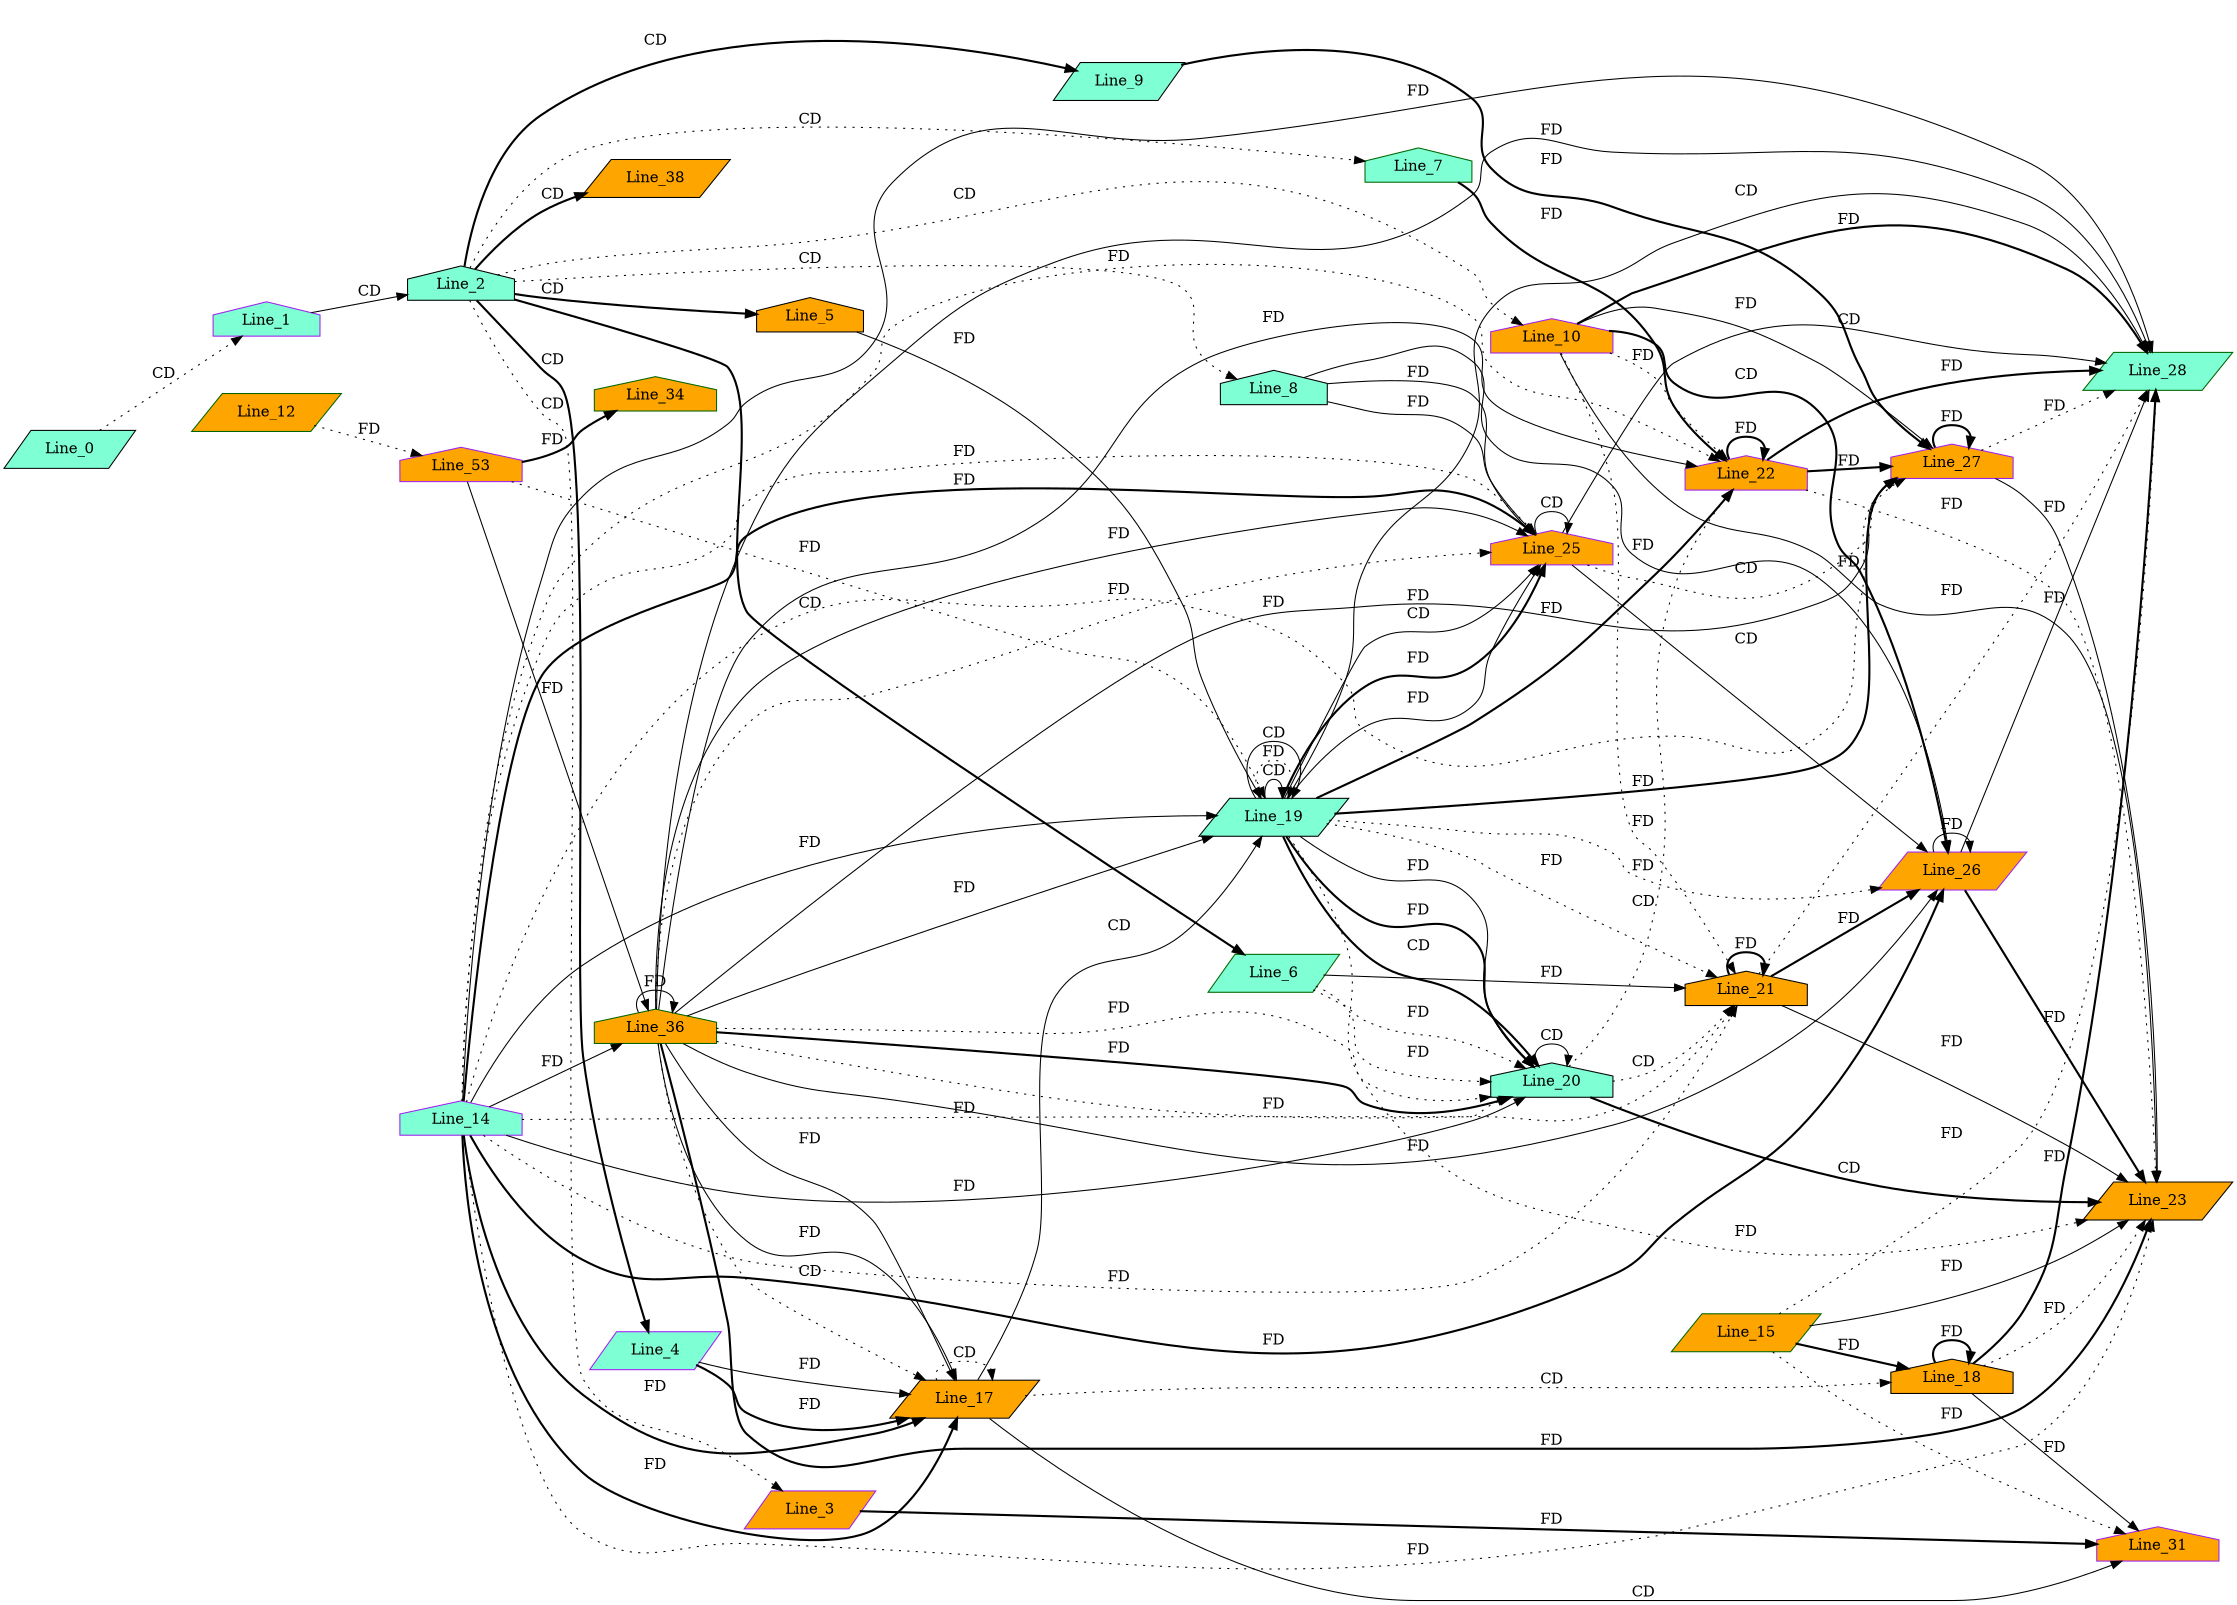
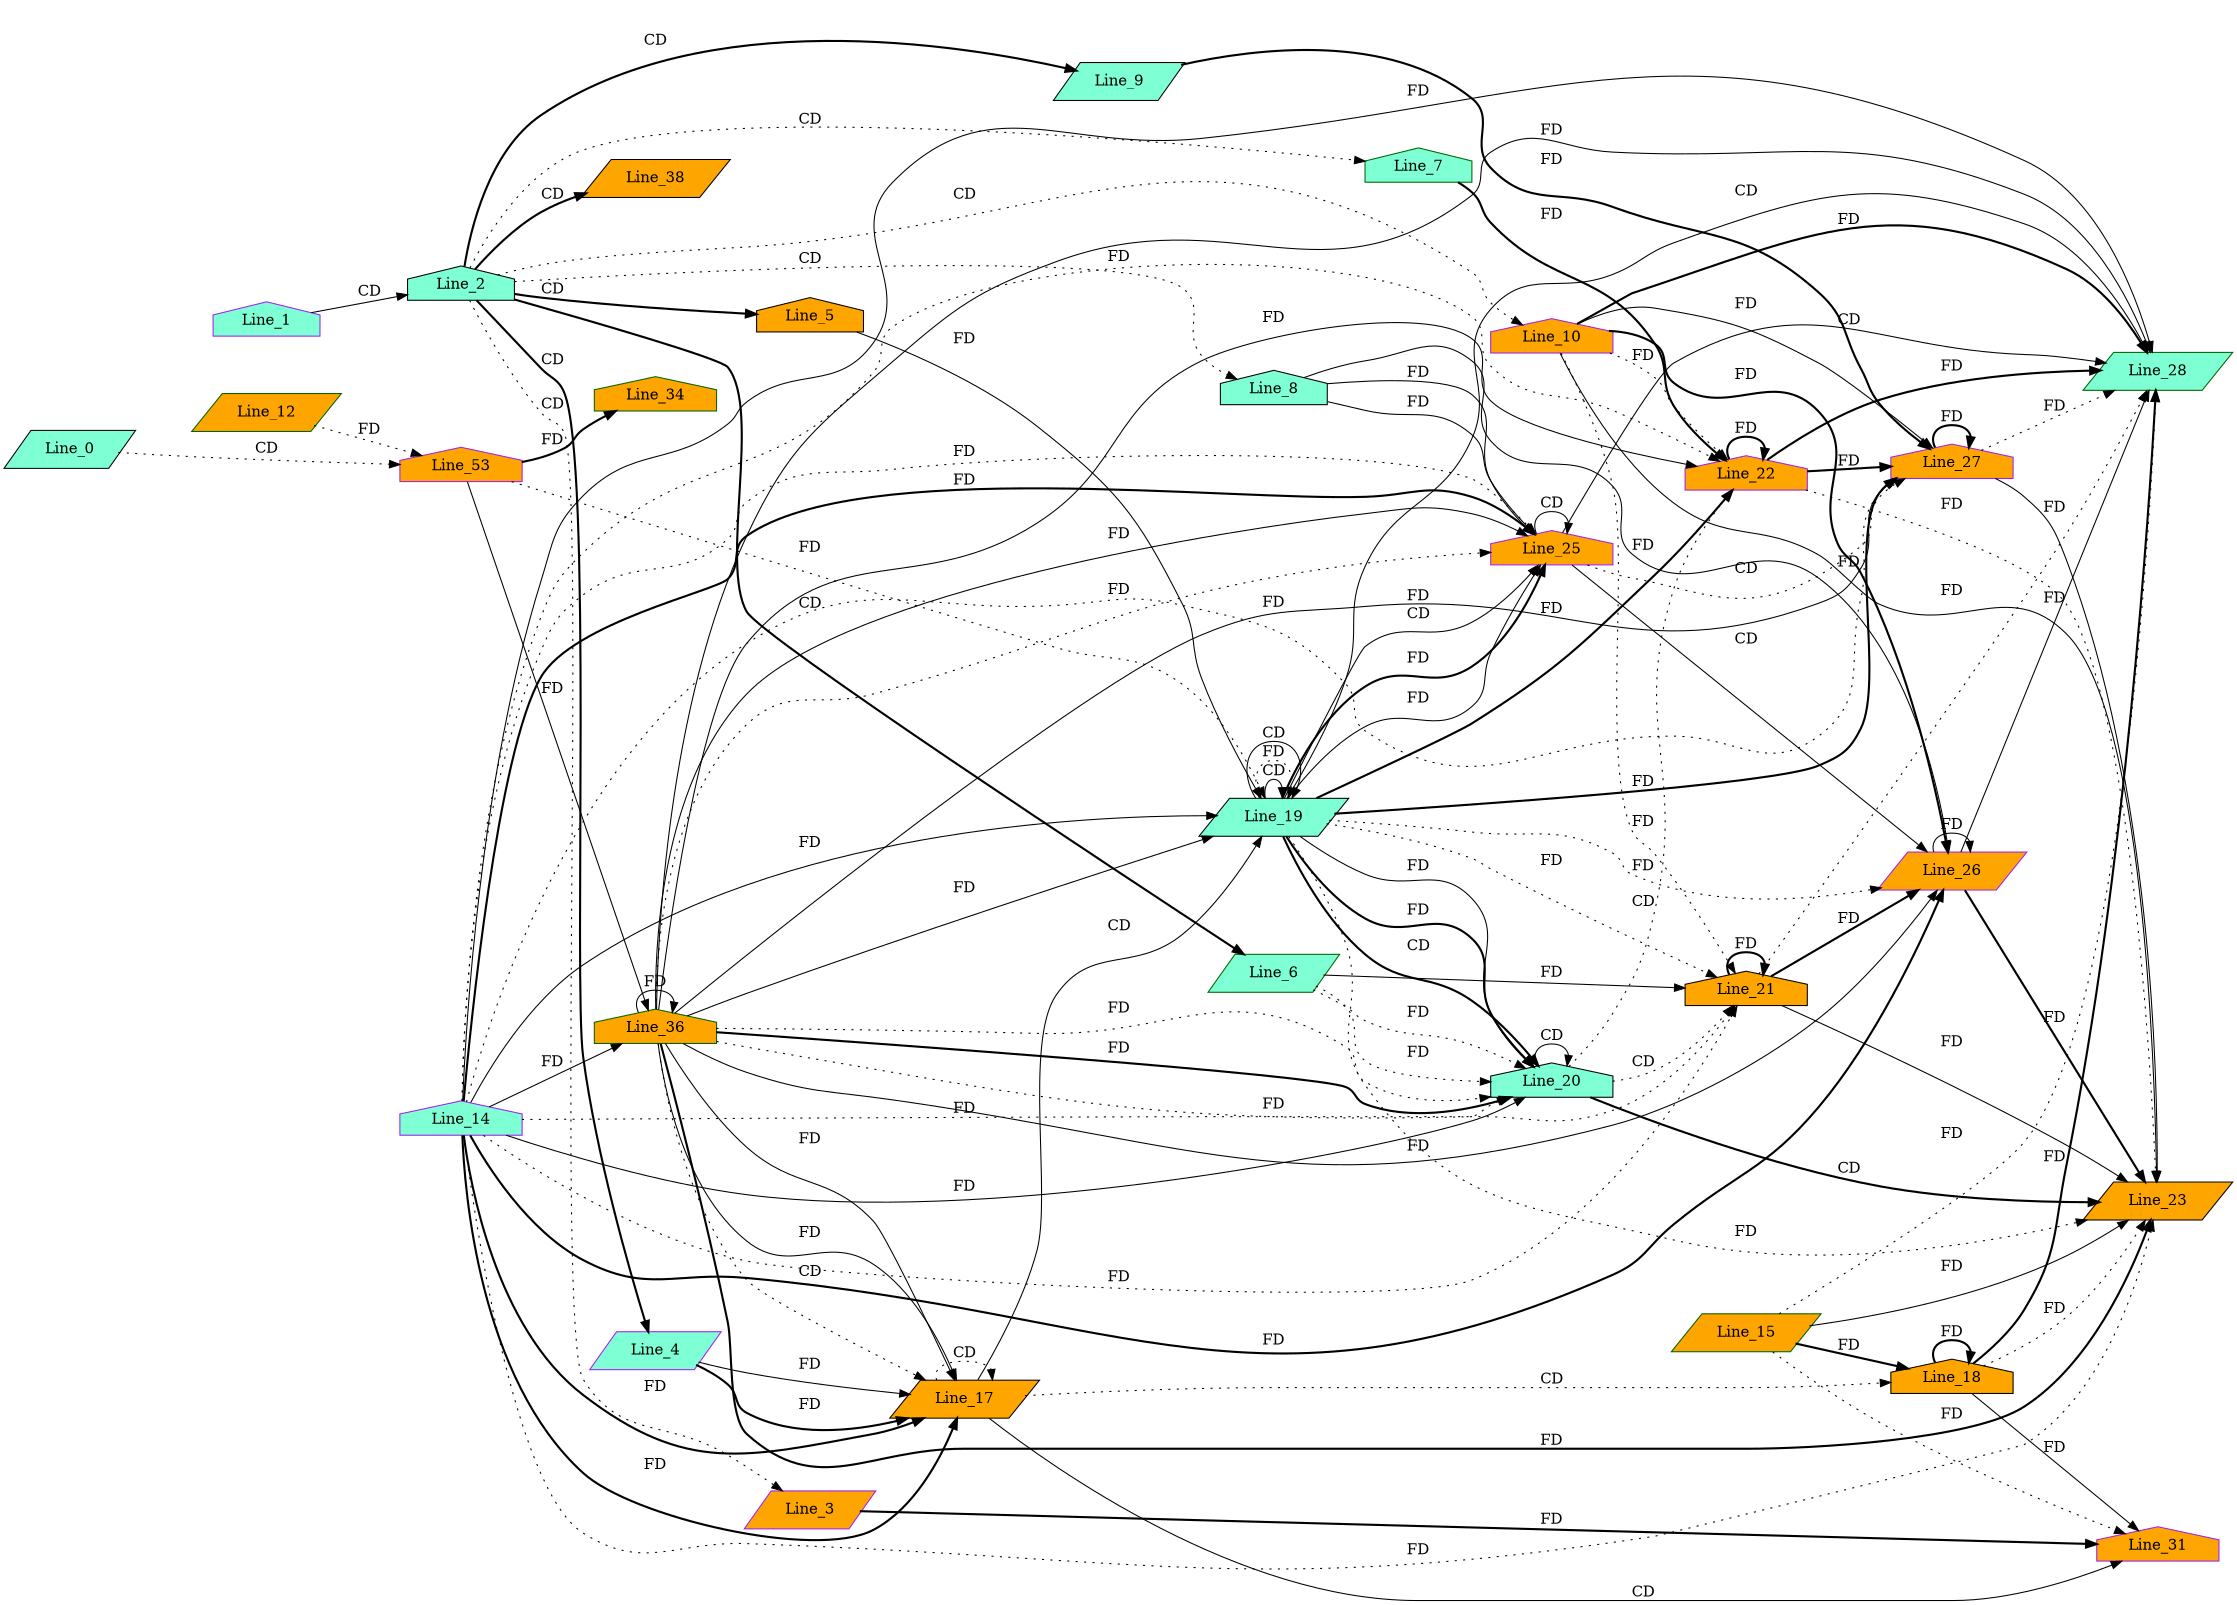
  digraph {
    rankdir=LR
    node [color=black fillcolor=orange shape=house style=filled]
    edge [style=solid]
    Line_0 [fillcolor=aquamarine shape=parallelogram]
    Line_1 [color=purple fillcolor=aquamarine]
    Line_2 [fillcolor=aquamarine]
    Line_3 [color=purple shape=parallelogram]
    Line_4 [color=purple fillcolor=aquamarine shape=parallelogram]
    Line_5
    Line_6 [color=darkgreen fillcolor=aquamarine shape=parallelogram]
    Line_7 [color=darkgreen fillcolor=aquamarine]
    Line_8 [fillcolor=aquamarine]
    Line_9 [fillcolor=aquamarine shape=parallelogram]
    Line_10 [color=purple]
    Line_38 [shape=parallelogram]
    Line_31 [color=purple]
    Line_17 [shape=parallelogram]
    Line_19 [fillcolor=aquamarine shape=parallelogram]
    Line_20 [fillcolor=aquamarine]
    Line_21
    Line_22 [color=purple]
    Line_25 [color=purple]
    Line_26 [color=purple shape=parallelogram]
    Line_27 [color=purple]
    Line_23 [shape=parallelogram]
    Line_28 [color=darkgreen fillcolor=aquamarine shape=parallelogram]
    Line_18
    Line_12 [color=darkgreen shape=parallelogram]
    n26 [color=purple label=Line_53]
    n27 [color=darkgreen label=Line_36]
    Line_34 [color=darkgreen]
    Line_14 [color=purple fillcolor=aquamarine]
    Line_15 [color=darkgreen shape=parallelogram]
-   Line_0 -> Line_1 [label=CD style=dotted]
+   Line_0 -> n26 [label=CD style=dotted]
    Line_1 -> Line_2 [label=CD]
    Line_2 -> Line_3 [label=CD style=dotted]
    Line_2 -> Line_4 [label=CD style=bold]
    Line_2 -> Line_5 [label=CD style=bold]
    Line_2 -> Line_6 [label=CD style=bold]
    Line_2 -> Line_7 [label=CD style=dotted]
    Line_2 -> Line_8 [label=CD style=dotted]
    Line_2 -> Line_9 [label=CD style=bold]
    Line_2 -> Line_10 [label=CD style=dotted]
    Line_2 -> Line_38 [label=CD style=bold]
    Line_3 -> Line_31 [label=FD style=bold]
    Line_4 -> Line_17 [label=FD style=bold]
    Line_4 -> Line_17 [label=FD]
    Line_5 -> Line_19 [label=FD]
    Line_6 -> Line_20 [label=FD style=dotted]
    Line_6 -> Line_20 [label=FD style=dotted]
    Line_6 -> Line_21 [label=FD]
    Line_7 -> Line_22 [label=FD style=bold]
    Line_8 -> Line_25 [label=FD]
    Line_8 -> Line_25 [label=FD]
    Line_8 -> Line_26 [label=FD]
    Line_9 -> Line_27 [label=FD style=bold]
    Line_10 -> Line_21 [label=FD style=dotted]
    Line_10 -> Line_22 [label=FD style=dotted]
-   Line_10 -> Line_26 [label=CD style=bold]
+   Line_10 -> Line_26 [label=FD style=bold]
    Line_10 -> Line_27 [label=FD]
    Line_10 -> Line_23 [label=FD]
    Line_10 -> Line_28 [label=FD style=bold]
    Line_17 -> Line_31 [label=CD]
    Line_17 -> Line_17 [label=CD style=dotted]
    Line_17 -> Line_19 [label=CD]
    Line_17 -> Line_18 [label=CD style=dotted]
    Line_19 -> Line_19 [label=CD]
    Line_19 -> Line_19 [label=FD style=dotted]
    Line_19 -> Line_19 [label=CD]
    Line_19 -> Line_20 [label=CD style=bold]
    Line_19 -> Line_20 [label=FD]
    Line_19 -> Line_20 [label=FD style=bold]
    Line_19 -> Line_21 [label=FD style=dotted]
    Line_19 -> Line_22 [label=FD style=bold]
    Line_19 -> Line_25 [label=CD]
    Line_19 -> Line_25 [label=FD style=bold]
    Line_19 -> Line_25 [label=FD]
    Line_19 -> Line_26 [label=FD style=dotted]
    Line_19 -> Line_27 [label=FD style=bold]
    Line_19 -> Line_23 [label=FD style=dotted]
    Line_19 -> Line_28 [label=CD]
    Line_20 -> Line_20 [label=CD]
    Line_20 -> Line_21 [label=CD style=dotted]
    Line_20 -> Line_22 [label=CD style=dotted]
    Line_20 -> Line_23 [label=CD style=bold]
    Line_21 -> Line_21 [label=FD style=bold]
    Line_21 -> Line_26 [label=FD style=bold]
    Line_21 -> Line_23 [label=FD]
    Line_21 -> Line_28 [label=FD style=dotted]
    Line_22 -> Line_22 [label=FD style=bold]
    Line_22 -> Line_27 [label=FD style=bold]
    Line_22 -> Line_23 [label=FD style=dotted]
    Line_22 -> Line_28 [label=FD style=bold]
    Line_25 -> Line_25 [label=CD]
    Line_25 -> Line_26 [label=CD]
    Line_25 -> Line_27 [label=CD style=dotted]
    Line_25 -> Line_28 [label=CD]
    Line_26 -> Line_26 [label=FD]
    Line_26 -> Line_23 [label=FD style=bold]
    Line_26 -> Line_28 [label=FD]
    Line_27 -> Line_27 [label=FD style=bold]
    Line_27 -> Line_23 [label=FD]
    Line_27 -> Line_28 [label=FD style=dotted]
    Line_18 -> Line_31 [label=FD]
    Line_18 -> Line_23 [label=FD style=dotted]
    Line_18 -> Line_28 [label=FD style=bold]
    Line_18 -> Line_18 [label=FD style=bold]
    Line_12 -> n26 [label=FD style=dotted]
    n26 -> Line_19 [label=FD style=dotted]
    n26 -> n27 [label=FD]
    n26 -> Line_34 [label=FD style=bold]
    n27 -> Line_17 [label=CD style=dotted]
    n27 -> Line_17 [label=FD]
    n27 -> Line_17 [label=FD]
    n27 -> Line_19 [label=FD]
    n27 -> Line_20 [label=FD style=dotted]
    n27 -> Line_20 [label=FD style=bold]
    n27 -> Line_21 [label=FD style=dotted]
    n27 -> Line_22 [label=FD]
    n27 -> Line_25 [label=FD]
    n27 -> Line_25 [label=FD style=dotted]
    n27 -> Line_26 [label=FD]
    n27 -> Line_27 [label=FD]
    n27 -> Line_23 [label=FD style=bold]
    n27 -> Line_28 [label=FD]
    n27 -> n27 [label=FD]
    Line_14 -> Line_17 [label=FD style=bold]
    Line_14 -> Line_17 [label=FD style=bold]
    Line_14 -> Line_19 [label=FD]
    Line_14 -> Line_20 [label=FD style=dotted]
    Line_14 -> Line_20 [label=FD]
    Line_14 -> Line_21 [label=FD style=dotted]
    Line_14 -> Line_22 [label=FD style=dotted]
    Line_14 -> Line_25 [label=FD style=bold]
    Line_14 -> Line_25 [label=FD style=dotted]
    Line_14 -> Line_26 [label=FD style=bold]
    Line_14 -> Line_27 [label=FD style=dotted]
    Line_14 -> Line_23 [label=FD style=dotted]
    Line_14 -> Line_28 [label=FD]
    Line_14 -> n27 [label=FD]
    Line_15 -> Line_31 [label=FD style=dotted]
    Line_15 -> Line_23 [label=FD]
    Line_15 -> Line_28 [label=FD style=dotted]
    Line_15 -> Line_18 [label=FD style=bold]
  }
